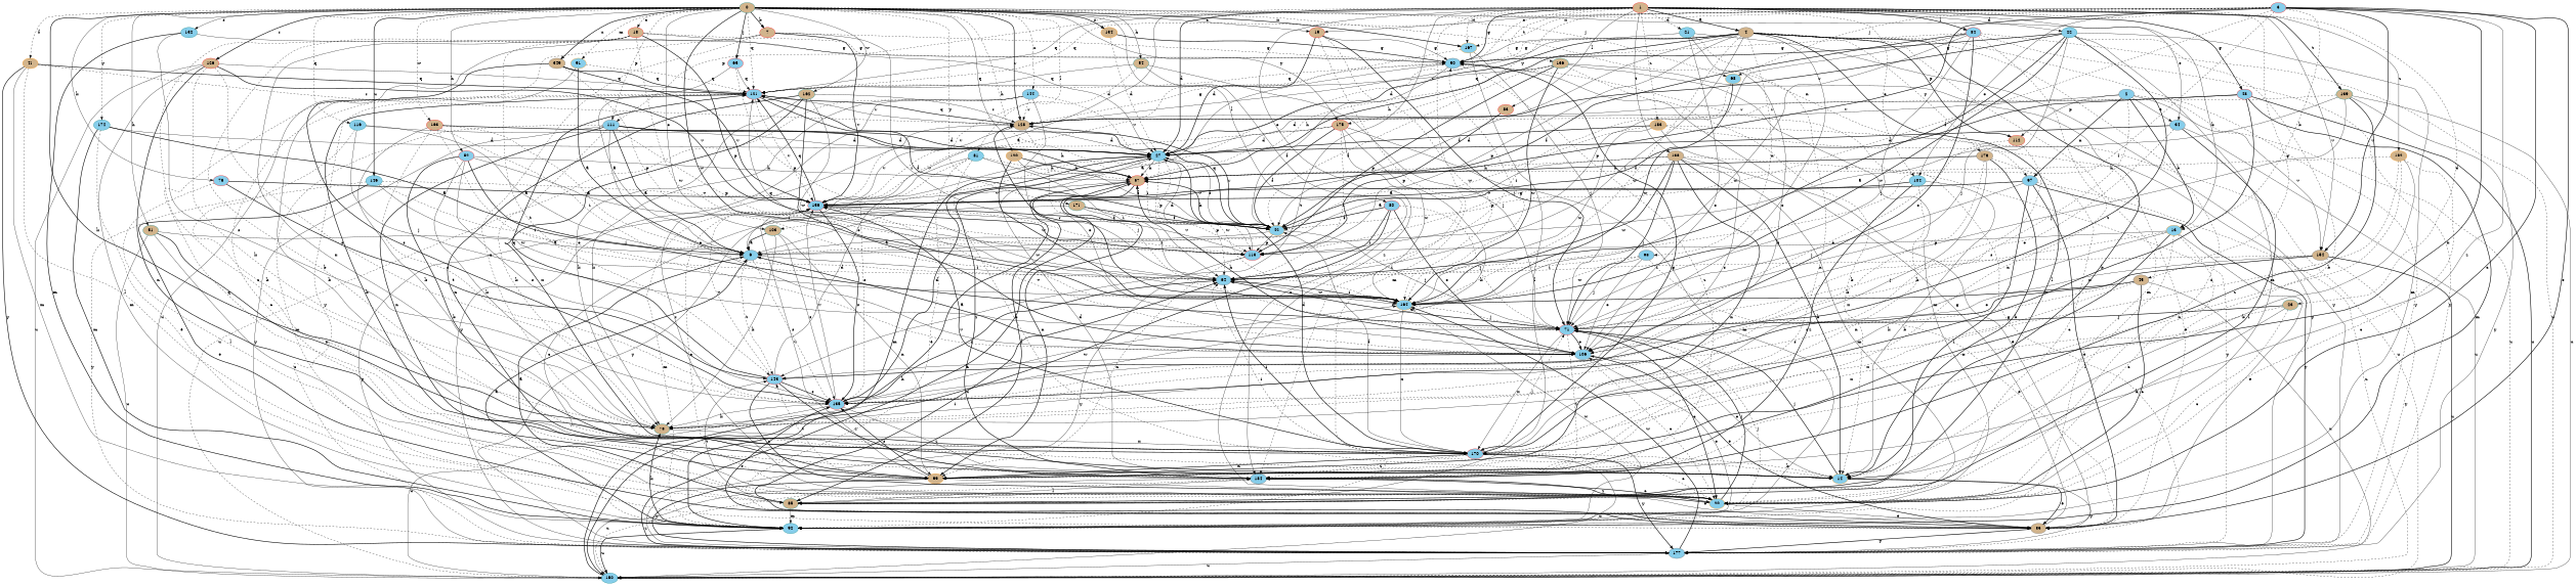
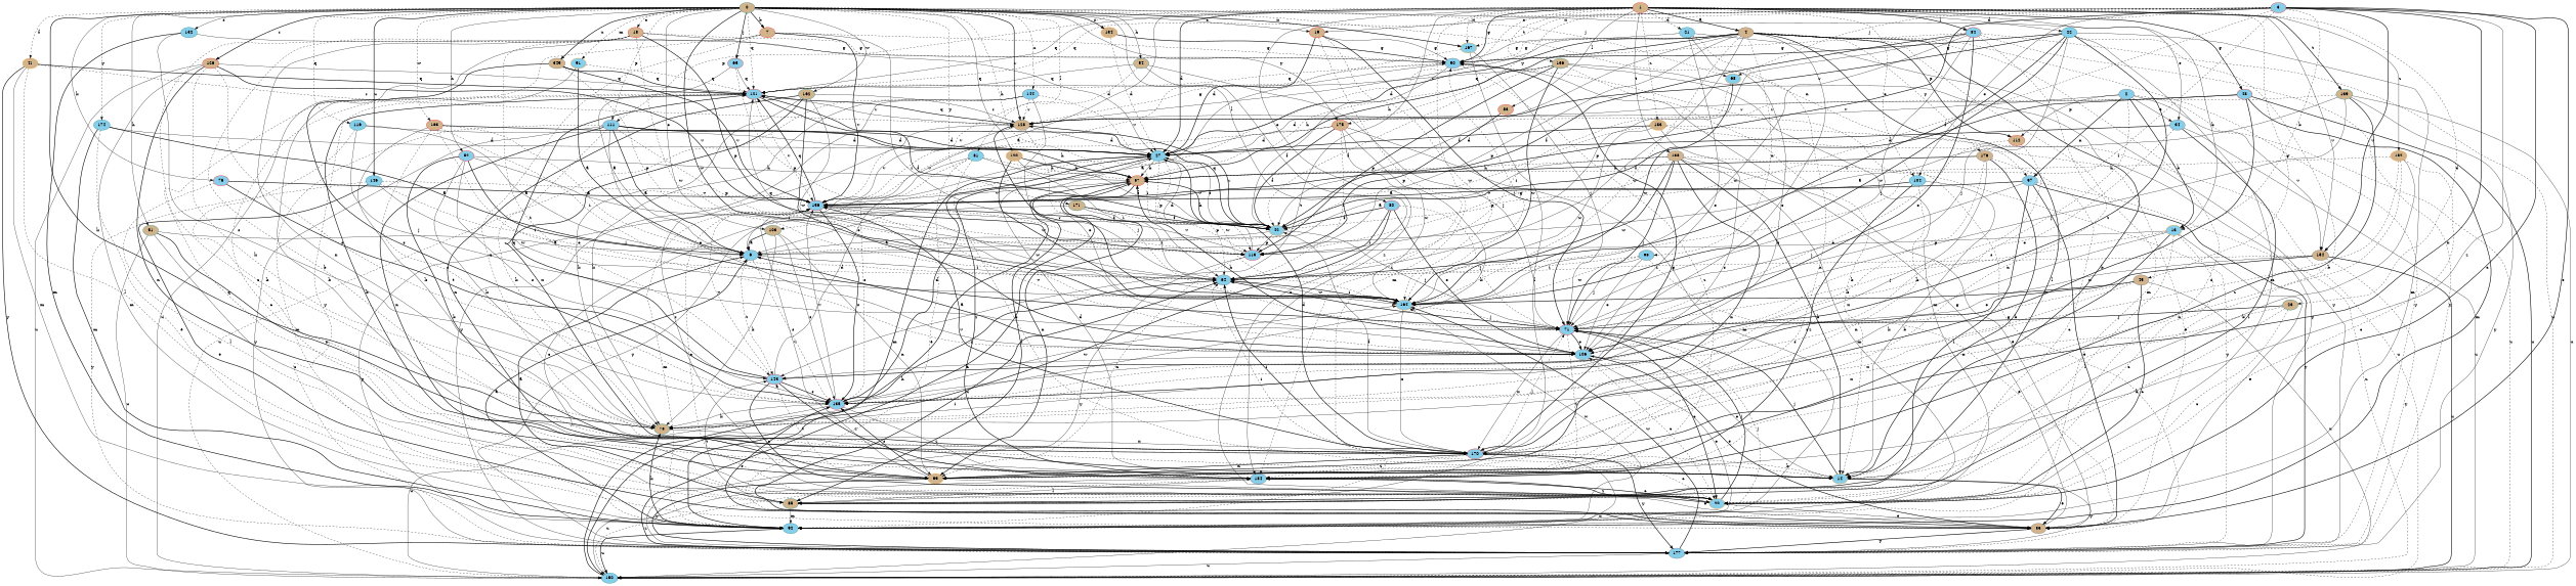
  strict digraph {
    node [color=red fillcolor=skyblue style=filled]
    edge [style=solid]
    0 [color=teal fillcolor=tan]
    7 [fillcolor=tan]
    13 [color=darkorange]
    18 [fillcolor=tan]
    19 [fillcolor=tan]
    41 [color=darkorange fillcolor=tan]
    51 [color=teal fillcolor=tan]
    52
    54 [color=teal fillcolor=tan]
    57 [fillcolor=tan]
    65
    68 [color=darkorange]
    76
    78 [color=teal fillcolor=tan]
    80
    81 [color=teal]
    91 [color=darkorange]
    97 [color=gray40]
    103 [color=teal fillcolor=tan]
    111 [color=gray40]
    116 [color=teal]
    120 [color=darkorange fillcolor=tan]
    121
    126 [fillcolor=tan]
    128 [color=gray40 fillcolor=tan]
    132 [color=teal]
    134 [color=darkorange fillcolor=tan]
    144 [color=gray40]
    146 [color=teal]
    n30 [color=gray40 fillcolor=tan label=349]
    162 [color=teal fillcolor=tan]
    163 [fillcolor=tan]
    164 [color=darkorange]
    167 [color=darkorange]
    171 [color=teal fillcolor=tan]
    174 [color=teal]
    175 [fillcolor=tan]
    50 [color=gray40]
    150 [color=teal]
    64 [color=gray40]
    156
    170
    177 [color=gray40]
    20 [color=darkorange]
    35 [color=gray40 fillcolor=tan]
    85 [color=teal fillcolor=tan]
    113
    71
    99 [color=darkorange fillcolor=tan]
    27 [color=teal]
    143
    14 [color=darkorange]
    184 [color=gray40]
    92 [color=teal]
    6 [color=gray40]
    135
    42 [color=darkorange]
    106 [color=gray40]
    1 [fillcolor=tan]
    4 [color=gray40 fillcolor=tan]
    21 [color=teal]
    22 [color=teal]
    23 [color=teal fillcolor=tan]
    34 [color=gray40]
    45 [color=gray40 fillcolor=tan]
    48
    83 [fillcolor=tan]
    84
    104 [color=teal]
    136 [color=teal fillcolor=tan]
    138 [color=gray40 fillcolor=tan]
    139 [color=teal fillcolor=tan]
    154 [color=gray40 fillcolor=tan]
    182 [color=darkorange fillcolor=tan]
    183 [color=darkorange fillcolor=tan]
    112 [fillcolor=tan]
    98 [color=gray40]
    176 [color=gray40 fillcolor=tan]
    2 [color=gray40]
    3
    0 -> 7 [label=b style=bold]
    0 -> 13 [label=b]
    0 -> 18 [label=c style=dashed]
    0 -> 19 [label=c]
    0 -> 41 [label=f style=dashed]
    0 -> 51 [label=h]
    0 -> 52 [label=h]
    0 -> 54 [label=h]
    0 -> 57 [label=h style=dashed]
    0 -> 65 [label=j style=bold]
    0 -> 68 [label=j style=dashed]
    0 -> 76 [label=k]
    0 -> 78 [label=k style=bold]
    0 -> 80 [label=l]
    0 -> 81 [label=l style=dashed]
    0 -> 91 [label=m style=dashed]
    0 -> 97 [label=n style=dashed]
    0 -> 103 [label=o]
    0 -> 111 [label=p style=dashed]
    0 -> 116 [label=q style=dashed]
    0 -> 120 [label=q]
    0 -> 121 [label=q style=dashed]
    0 -> 126 [label=r style=bold]
    0 -> 128 [label=r style=bold]
    0 -> 132 [label=s]
    0 -> 134 [label=s style=bold]
    0 -> 144 [label=u style=dashed]
    0 -> 146 [label=u style=bold]
    0 -> n30 [label=u style=bold]
    0 -> 162 [label=w]
    0 -> 163 [label=w style=dashed]
    0 -> 164 [label=w style=bold]
    0 -> 167 [label=x style=bold]
    0 -> 171 [label=y style=dashed]
    0 -> 174 [label=y style=dashed]
    0 -> 175 [label=y]
    7 -> 50 [label=g style=dashed]
    7 -> 150 [label=u]
    7 -> 64 [label=i]
    7 -> 156 [label=v style=bold]
    7 -> 170 [label=x style=dashed]
    7 -> 177 [label=y style=dashed]
    13 -> 78 [label=k]
    13 -> 20 [label=c style=dashed]
    13 -> 35 [label=e]
    13 -> 85 [label=l style=dashed]
    13 -> 113 [label=p]
    13 -> 71 [label=j style=dashed]
    13 -> 99 [label=n style=bold]
    18 -> 164 [label=w style=dashed]
    18 -> 50 [label=g style=dashed]
    18 -> 170 [label=x]
    18 -> 20 [label=c style=dashed]
    18 -> 113 [label=p style=bold]
    18 -> 27 [label=d]
    18 -> 143 [label=t style=dashed]
    18 -> 14 [label=b style=dashed]
    19 -> 164 [label=w style=dashed]
    19 -> 50 [label=g]
    19 -> 71 [label=j style=bold]
    19 -> 27 [label=d style=bold]
    19 -> 184 [label=z style=dashed]
    41 -> 121 [label=q style=bold]
    41 -> 128 [label=r style=dashed]
    41 -> 177 [label=y style=bold]
    41 -> 85 [label=l style=dashed]
    41 -> 92 [label=m]
    51 -> 150 [label=u]
    51 -> 170 [label=x style=bold]
    51 -> 20 [label=c]
    51 -> 6 [label=a]
    52 -> 57 [label=h]
    52 -> 78 [label=k]
    52 -> 64 [label=i]
    52 -> 71 [label=j style=bold]
    52 -> 14 [label=b style=bold]
    52 -> 135 [label=s]
    54 -> 121 [label=q]
    54 -> 156 [label=v style=dashed]
    54 -> 20 [label=c]
    54 -> 71 [label=j]
    57 -> 156 [label=v]
    57 -> 85 [label=l style=bold]
    57 -> 99 [label=n style=bold]
    65 -> 121 [label=q]
    65 -> 113 [label=p style=dashed]
    65 -> 6 [label=a]
    68 -> 164 [label=w style=bold]
    68 -> 64 [label=i style=dashed]
    76 -> 156 [label=v style=bold]
    76 -> 85 [label=l style=dashed]
    76 -> 143 [label=t style=bold]
    78 -> 170 [label=x]
    80 -> 150 [label=u style=bold]
    80 -> 64 [label=i style=bold]
    80 -> 71 [label=j style=dashed]
    80 -> 42 [label=f style=bold]
    80 -> 106 [label=o style=bold]
    81 -> 57 [label=h style=dashed]
    81 -> 64 [label=i]
    81 -> 177 [label=y]
    81 -> 35 [label=e style=dashed]
    81 -> 14 [label=b style=dashed]
    81 -> 135 [label=s style=dashed]
    91 -> 121 [label=q style=dashed]
    91 -> 14 [label=b]
    91 -> 6 [label=a style=bold]
    97 -> 150 [label=u style=dashed]
    97 -> 156 [label=v style=bold]
    97 -> 177 [label=y style=bold]
    97 -> 35 [label=e style=bold]
    97 -> 85 [label=l style=bold]
    97 -> 71 [label=j]
    103 -> 78 [label=k]
    103 -> 99 [label=n]
    103 -> 6 [label=a style=bold]
    103 -> 135 [label=s]
    111 -> 57 [label=h style=bold]
    111 -> 78 [label=k style=dashed]
    111 -> 177 [label=y]
    111 -> 113 [label=p style=dashed]
    111 -> 99 [label=n style=bold]
    111 -> 27 [label=d style=bold]
    111 -> 92 [label=m style=dashed]
    111 -> 6 [label=a style=bold]
    111 -> 106 [label=o]
    116 -> 78 [label=k style=dashed]
    116 -> 71 [label=j]
    116 -> 27 [label=d]
    116 -> 6 [label=a]
    120 -> 57 [label=h style=bold]
    120 -> 164 [label=w style=bold]
    120 -> 42 [label=f]
    121 -> 128 [label=r]
    121 -> 156 [label=v style=dashed]
    121 -> 20 [label=c style=dashed]
    121 -> 14 [label=b style=bold]
    121 -> 42 [label=f style=bold]
    126 -> 78 [label=k style=dashed]
    126 -> 121 [label=q]
    126 -> 150 [label=u]
    126 -> 156 [label=v style=bold]
    126 -> 99 [label=n style=bold]
    126 -> 92 [label=m]
    126 -> 135 [label=s style=dashed]
    128 -> 121 [label=q style=bold]
    128 -> 50 [label=g style=dashed]
    128 -> 156 [label=v]
    128 -> 71 [label=j style=dashed]
    128 -> 27 [label=d]
    132 -> 50 [label=g]
    132 -> 92 [label=m style=bold]
    132 -> 135 [label=s]
    134 -> 50 [label=g style=bold]
    134 -> 27 [label=d style=dashed]
    144 -> 78 [label=k]
    144 -> 128 [label=r style=dashed]
    144 -> 150 [label=u style=dashed]
    144 -> 64 [label=i style=dashed]
    144 -> 177 [label=y]
    144 -> 106 [label=o]
    146 -> 164 [label=w]
    146 -> 64 [label=i style=dashed]
    146 -> 156 [label=v style=dashed]
    146 -> 177 [label=y style=dashed]
    146 -> 35 [label=e style=bold]
    n30 -> 121 [label=q style=bold]
    n30 -> 156 [label=v style=bold]
    n30 -> 113 [label=p style=dashed]
    n30 -> 135 [label=s style=bold]
    162 -> 78 [label=k]
    162 -> 128 [label=r]
    162 -> 164 [label=w]
    162 -> 170 [label=x style=bold]
    162 -> 99 [label=n style=bold]
    162 -> 106 [label=o style=bold]
    163 -> 78 [label=k]
    163 -> 64 [label=i style=dashed]
    163 -> 27 [label=d style=bold]
    163 -> 6 [label=a style=dashed]
    163 -> 135 [label=s style=dashed]
    163 -> 106 [label=o style=dashed]
    164 -> 128 [label=r style=bold]
    164 -> 50 [label=g style=dashed]
    164 -> 64 [label=i style=bold]
    164 -> 170 [label=x]
    164 -> 71 [label=j style=dashed]
    167 -> 156 [label=v style=dashed]
    167 -> 85 [label=l]
    167 -> 71 [label=j]
    171 -> 64 [label=i]
    171 -> 20 [label=c]
    171 -> 113 [label=p style=dashed]
    171 -> 42 [label=f style=bold]
    174 -> 35 [label=e style=dashed]
    174 -> 27 [label=d]
    174 -> 92 [label=m style=bold]
    174 -> 6 [label=a style=bold]
    175 -> 78 [label=k]
    175 -> 164 [label=w]
    175 -> 64 [label=i style=dashed]
    175 -> 156 [label=v style=dashed]
    175 -> 27 [label=d]
    175 -> 92 [label=m]
    175 -> 42 [label=f style=bold]
    50 -> 121 [label=q style=dashed]
    50 -> 184 [label=z style=dashed]
    50 -> 6 [label=a]
    50 -> 42 [label=f]
    150 -> 57 [label=h style=bold]
    150 -> 184 [label=z style=dashed]
    64 -> 121 [label=q]
    64 -> 164 [label=w]
    156 -> 121 [label=q style=bold]
    156 -> 164 [label=w]
    156 -> 177 [label=y]
    156 -> 20 [label=c style=dashed]
    156 -> 92 [label=m style=dashed]
    156 -> 135 [label=s style=bold]
    156 -> 42 [label=f style=bold]
    170 -> 50 [label=g style=bold]
    170 -> 150 [label=u]
    170 -> 64 [label=i style=bold]
    170 -> 156 [label=v style=bold]
    170 -> 177 [label=y style=bold]
    170 -> 20 [label=c style=dashed]
    170 -> 71 [label=j style=dashed]
    170 -> 99 [label=n style=bold]
    170 -> 27 [label=d style=bold]
    170 -> 14 [label=b style=dashed]
    170 -> 184 [label=z style=dashed]
    170 -> 42 [label=f]
    177 -> 57 [label=h style=bold]
    177 -> 164 [label=w style=bold]
    177 -> 50 [label=g style=dashed]
    177 -> 150 [label=u]
    20 -> 128 [label=r]
    20 -> 35 [label=e]
    20 -> 71 [label=j style=bold]
    20 -> 184 [label=z style=bold]
    35 -> 50 [label=g]
    35 -> 64 [label=i style=bold]
    35 -> 177 [label=y style=bold]
    35 -> 135 [label=s style=bold]
    85 -> 143 [label=t]
    85 -> 92 [label=m]
    85 -> 6 [label=a style=bold]
    113 -> 156 [label=v]
    113 -> 177 [label=y]
    113 -> 99 [label=n style=dashed]
    113 -> 27 [label=d]
    71 -> 64 [label=i style=bold]
    71 -> 170 [label=x]
    71 -> 20 [label=c style=bold]
    71 -> 184 [label=z style=dashed]
    71 -> 106 [label=o style=bold]
    99 -> 156 [label=v]
    99 -> 177 [label=y style=bold]
    99 -> 35 [label=e]
    99 -> 143 [label=t style=dashed]
    99 -> 135 [label=s style=bold]
    27 -> 57 [label=h]
    27 -> 164 [label=w style=dashed]
    27 -> 113 [label=p style=dashed]
    27 -> 184 [label=z style=bold]
    27 -> 92 [label=m style=bold]
    27 -> 42 [label=f]
    143 -> 121 [label=q style=bold]
    143 -> 156 [label=v style=dashed]
    143 -> 20 [label=c style=bold]
    143 -> 27 [label=d]
    143 -> 184 [label=z style=bold]
    143 -> 135 [label=s style=bold]
    14 -> 64 [label=i style=dashed]
    14 -> 177 [label=y]
    14 -> 35 [label=e style=bold]
    14 -> 71 [label=j style=bold]
    14 -> 106 [label=o]
    184 -> 121 [label=q style=dashed]
    184 -> 150 [label=u]
    184 -> 20 [label=c style=bold]
    184 -> 85 [label=l]
    184 -> 27 [label=d]
    92 -> 78 [label=k style=bold]
    92 -> 164 [label=w]
    92 -> 150 [label=u style=bold]
    92 -> 71 [label=j style=dashed]
    92 -> 6 [label=a style=bold]
    92 -> 106 [label=o]
    6 -> 64 [label=i]
    6 -> 143 [label=t style=dashed]
    6 -> 135 [label=s style=dashed]
    135 -> 78 [label=k]
    135 -> 164 [label=w]
    135 -> 150 [label=u]
    135 -> 64 [label=i style=bold]
    135 -> 156 [label=v]
    135 -> 27 [label=d style=bold]
    135 -> 184 [label=z]
    42 -> 57 [label=h style=bold]
    42 -> 121 [label=q style=bold]
    42 -> 128 [label=r style=bold]
    42 -> 113 [label=p]
    42 -> 71 [label=j]
    42 -> 6 [label=a]
    106 -> 57 [label=h style=bold]
    106 -> 156 [label=v style=dashed]
    106 -> 20 [label=c style=dashed]
    106 -> 35 [label=e style=bold]
    106 -> 143 [label=t]
    106 -> 6 [label=a style=bold]
    1 -> 103 [label=o style=dashed]
    1 -> 111 [label=p style=dashed]
    1 -> 121 [label=q]
    1 -> 167 [label=x style=dashed]
    1 -> 50 [label=g style=bold]
    1 -> 27 [label=d style=bold]
    1 -> 143 [label=t]
    1 -> 184 [label=z]
    1 -> 92 [label=m style=dashed]
    1 -> 6 [label=a]
    1 -> 4 [label=a style=bold]
    1 -> 21 [label=d style=dashed]
    1 -> 22 [label=d]
    1 -> 23 [label=d style=dashed]
    1 -> 34 [label=e]
    1 -> 45 [label=g style=dashed]
    1 -> 48 [label=g style=bold]
    1 -> 83 [label=l]
    1 -> 84 [label=l style=bold]
    1 -> 104 [label=o style=dashed]
    1 -> 136 [label=t style=dashed]
    1 -> 138 [label=t]
    1 -> 139 [label=t style=bold]
    1 -> 154 [label=v]
    1 -> 182 [label=z]
    1 -> 183 [label=z style=dashed]
    4 -> 57 [label=h style=bold]
    4 -> 128 [label=r]
    4 -> 164 [label=w style=dashed]
    4 -> 50 [label=g style=dashed]
    4 -> 64 [label=i]
    4 -> 177 [label=y style=dashed]
    4 -> 20 [label=c style=dashed]
    4 -> 85 [label=l style=bold]
    4 -> 113 [label=p]
    4 -> 27 [label=d style=bold]
    4 -> 14 [label=b style=bold]
    4 -> 92 [label=m style=dashed]
    4 -> 42 [label=f]
    4 -> 106 [label=o]
    4 -> 112 [label=p style=bold]
    4 -> 98 [label=n style=dashed]
    4 -> 176 [label=y style=dashed]
    21 -> 78 [label=k]
    21 -> 50 [label=g]
    21 -> 177 [label=y]
    21 -> 99 [label=n style=dashed]
    21 -> 106 [label=o]
    22 -> 128 [label=r style=bold]
    22 -> 164 [label=w style=bold]
    22 -> 50 [label=g style=bold]
    22 -> 64 [label=i style=bold]
    22 -> 20 [label=c]
    22 -> 71 [label=j]
    22 -> 143 [label=t style=bold]
    22 -> 14 [label=b style=dashed]
    22 -> 92 [label=m]
    23 -> 170 [label=x style=dashed]
    23 -> 20 [label=c style=dashed]
    23 -> 71 [label=j style=bold]
-   23 -> 14 [label=b]
+   23 -> 14 [label=b style=dashed]
    34 -> 150 [label=u]
    34 -> 85 [label=l style=bold]
    34 -> 27 [label=d style=bold]
    34 -> 106 [label=o style=dashed]
    45 -> 164 [label=w style=bold]
    45 -> 150 [label=u]
    45 -> 170 [label=x style=dashed]
    45 -> 20 [label=c style=bold]
    45 -> 135 [label=s style=dashed]
    48 -> 128 [label=r]
    48 -> 150 [label=u style=bold]
    48 -> 170 [label=x style=bold]
    48 -> 92 [label=m style=bold]
    48 -> 42 [label=f style=bold]
    83 -> 113 [label=p style=bold]
    84 -> 164 [label=w]
    84 -> 50 [label=g style=dashed]
    84 -> 150 [label=u style=dashed]
    84 -> 177 [label=y style=dashed]
    84 -> 113 [label=p]
    84 -> 71 [label=j]
    84 -> 99 [label=n style=dashed]
    84 -> 42 [label=f style=bold]
    84 -> 106 [label=o style=bold]
    104 -> 156 [label=v style=bold]
    104 -> 99 [label=n style=dashed]
    104 -> 14 [label=b]
    104 -> 184 [label=z style=bold]
    136 -> 57 [label=h style=dashed]
    136 -> 121 [label=q]
    136 -> 164 [label=w style=bold]
    136 -> 177 [label=y]
    136 -> 113 [label=p style=bold]
    136 -> 14 [label=b style=dashed]
    136 -> 92 [label=m]
    136 -> 42 [label=f style=dashed]
    138 -> 57 [label=h style=dashed]
    138 -> 164 [label=w style=bold]
    138 -> 177 [label=y style=dashed]
    138 -> 35 [label=e]
    138 -> 113 [label=p style=dashed]
    138 -> 71 [label=j style=bold]
    138 -> 99 [label=n style=bold]
    138 -> 14 [label=b style=bold]
    138 -> 92 [label=m]
    138 -> 6 [label=a]
    139 -> 128 [label=r style=dashed]
    139 -> 150 [label=u]
    139 -> 177 [label=y]
    139 -> 71 [label=j]
    139 -> 184 [label=z style=bold]
    139 -> 6 [label=a]
    154 -> 150 [label=u style=bold]
    154 -> 64 [label=i style=dashed]
    154 -> 177 [label=y style=dashed]
    154 -> 135 [label=s style=bold]
    154 -> 106 [label=o]
    182 -> 57 [label=h style=dashed]
    182 -> 20 [label=c style=dashed]
    182 -> 99 [label=n style=dashed]
    182 -> 14 [label=b]
    182 -> 135 [label=s style=dashed]
    183 -> 164 [label=w]
    183 -> 150 [label=u style=dashed]
    183 -> 35 [label=e style=dashed]
    183 -> 27 [label=d style=bold]
    183 -> 6 [label=a style=dashed]
    183 -> 135 [label=s]
    112 -> 78 [label=k style=dashed]
    112 -> 106 [label=o style=dashed]
    98 -> 164 [label=w style=dashed]
    98 -> 64 [label=i style=dashed]
    98 -> 35 [label=e style=dashed]
    98 -> 71 [label=j]
    98 -> 106 [label=o]
    176 -> 57 [label=h style=bold]
    176 -> 78 [label=k style=dashed]
    176 -> 170 [label=x]
    176 -> 20 [label=c style=dashed]
    176 -> 14 [label=b style=bold]
    2 -> 13 [label=b style=bold]
    2 -> 97 [label=n style=bold]
    2 -> 150 [label=u style=dashed]
    2 -> 27 [label=d]
    2 -> 135 [label=s style=dashed]
    2 -> 34 [label=e]
    2 -> 154 [label=v]
    2 -> 112 [label=p]
    3 -> 13 [label=b style=dashed]
    3 -> 19 [label=c]
    3 -> 68 [label=j style=dashed]
    3 -> 121 [label=q style=dashed]
    3 -> 167 [label=x style=dashed]
    3 -> 175 [label=y style=dashed]
    3 -> 64 [label=i style=dashed]
    3 -> 156 [label=v style=bold]
    3 -> 170 [label=x style=bold]
    3 -> 20 [label=c style=bold]
    3 -> 35 [label=e style=bold]
    3 -> 184 [label=z]
    3 -> 42 [label=f style=dashed]
    3 -> 104 [label=o]
    3 -> 154 [label=v style=bold]
  }
